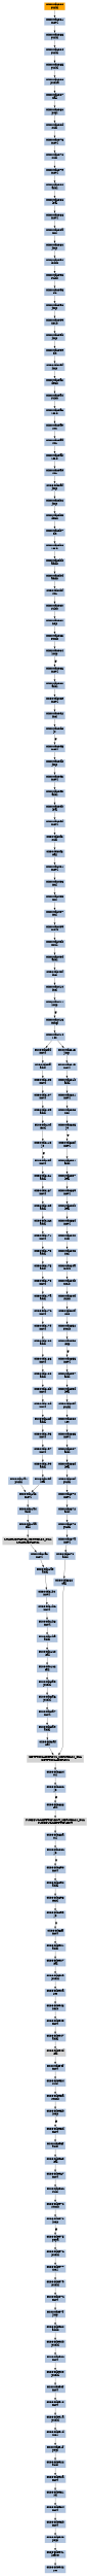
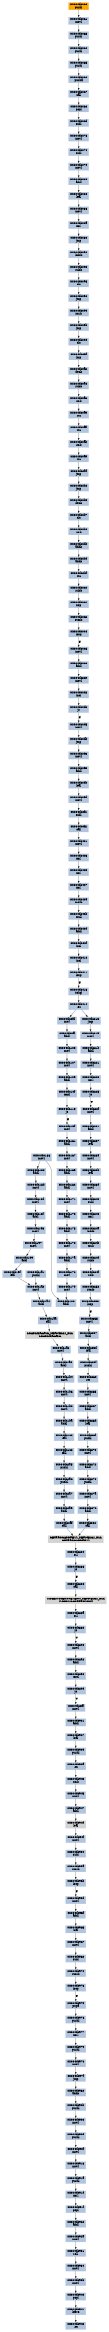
  strict digraph {
    node [color=lightsteelblue fillcolor=lightsteelblue shape=rectangle style=filled]
    edge [color="#000000"]
    n1 [label="0x004dc954\nsubl"]
    n2 [label="0x004dc95a\nstosb"]
    n3 [label="0x004dc95b\nloop"]
    n4 [label="0x004dc95d\nmovl"]
    n5 [label="0x004dc0ab\nrorb"]
    n6 [label="0x004dc0ae\nstc"]
    n7 [label="0x004dc0af\njmp"]
    n8 [label="0x004dc0b2\njmp"]
    n9 [label="0x004dc0e5\naddl"]
    n10 [label="0x004dc0eb\nleal"]
    n11 [label="0x004dc0ed\nmovl"]
    n12 [label="0x004dc0f2\nsubl"]
    n13 [label="0x004dc0d2\nincl"]
    n14 [label="0x004dc0d3\njs"]
    n15 [label="0x004dc0d5\nmovl"]
    n16 [label="0x004dc0db\njmp"]
    n17 [label="0x004dc0c4\nloop"]
    n18 [label="0x004dc0c6\nmovl"]
    n19 [label="0x004dc0c8\naddl"]
    n20 [label="0x004dc0ce\nmovl"]
    n21 [label="0x004dc0b8\nrorb"]
    n22 [label="0x004dc0bb\naddb"]
    n23 [label="0x004dc0bd\naddb"]
    n24 [label="0x004dc0bf\nstc"]
    n25 [label="0x004dc878\npushl"]
    n26 [label="0x004dc87a\nmovl"]
    n27 [label="0x004dc87c\naddl"]
    n28 [label="0x004dc882\ncall"]
    n29 [label="0x004dc1b4\nmovl"]
    n30 [label="0x004dc1b6\nmovl"]
    n31 [label="0x004dc1b8\nmovl"]
    n32 [label="0x004dc1ba\naddl"]
    n33 [label="0x004dc1a1\npushl"]
    n34 [label="0x004dc1a2\nmovl"]
    n35 [label="0x004dc1a4\naddl"]
    n36 [label="0x004dc1aa\ncall"]
    n37 [label="0x004dc175\naddl"]
    n38 [label="0x004dc178\nmovl"]
    n39 [label="0x004dc17a\naddl"]
    n40 [label="0x004dc17c\nmovl"]
    n41 [label="0x004dc823\nxorl"]
    n42 [label="0x004dc825\nje"]
    n43 [label="0x004dc82f\nmovl"]
    n44 [color=lightgrey label="0x004dc831\naddl"]
    n45 [label="0x004dc0ff\naddl"]
    n46 [label="0x004dc105\nmovl"]
    n47 [label="0x004dc107\nmovl"]
    n48 [label="0x004dc109\naddl"]
    n49 [label="0x004dc0b5\ndecb"]
    n50 [label="0x004dc0b7\nclc"]
    n51 [label="0x004dc10f\ntestl"]
    n52 [label="0x004dc115\nje"]
    n53 [label="0x004dc97c\nmovl"]
    n54 [label="0x004dc97f\njmp"]
    n55 [label="0x004dc982\naddb"]
    n56 [label="0x004dc90b\npushl"]
    n57 [label="0x004dc965\nleal"]
    n58 [label="0x004dc967\nmovl"]
    n59 [label="0x004dc96c\nsubl"]
    n60 [label="0x004dc972\nstosb"]
    n61 [label="0x004dc403\nxorl"]
    n62 [label="0x004dc405\nxorl"]
    n63 [label="0x004dc407\nxorl"]
    n64 [label="0x004dc409\nmovb"]
    n65 [label="0x004dc2af\ncall"]
    n66 [color=lightgrey fillcolor=lightgrey label="GETPROCADDRESS_KERNEL32_DLL\nGETPROCADDRESS"]
    n67 [label="0x004dc884\norl"]
    n68 [label="0x004dc886\nje"]
    n69 [label="0x004dc888\ncall"]
    n70 [color=lightgrey fillcolor=lightgrey label="ISDEBUGGERPRESENT_KERNEL32_DLL\nISDEBUGGERPRESENT"]
    n71 [label="0x004dc88a\norl"]
    n72 [label="0x004dc195\nmovl"]
    n73 [label="0x004dc197\nmovl"]
    n74 [label="0x004dc199\naddl"]
    n75 [label="0x004dc19f\nleal"]
    n76 [label="0x004dc8ff\nmovl"]
    n77 [label="0x004dc901\naddl"]
    n78 [label="0x004dc907\nleal"]
    n79 [label="0x004dc909\npushl"]
    n80 [label="0x004dc88c\nje"]
    n81 [label="0x004dc890\nmovl"]
    n82 [label="0x004dc892\naddl"]
    n83 [label="0x004dc061\nmovl"]
    n84 [label="0x004dc063\npushl"]
    n85 [label="0x004dc064\npushl"]
    n86 [label="0x004dc065\npushl"]
    n87 [label="0x004dc837\nleal"]
    n88 [label="0x004dc839\nmovl"]
    n89 [label="0x004dc83b\nleal"]
    n90 [label="0x004dc83d\nmovl"]
    n91 [label="0x004dc17e\nmovl"]
    n92 [label="0x004dc180\naddl"]
    n93 [label="0x004dc186\nmovl"]
    n94 [color=lightgrey fillcolor=orange label="0x004dc060\npushl"]
    n95 [label="0x004dc15f\nmovl"]
    n96 [label="0x004dc066\npusha"]
    n97 [label="0x004dc973\nloop"]
    n98 [label="0x004dc975\npopa"]
    n99 [label="0x004dc90a\nret"]
    n100 [label="0x004dc943\nxorb"]
    n101 [label="0x004dc945\nmovl"]
    n102 [label="0x004dc947\naddl"]
    n103 [label="0x004dc167\nmovl"]
    n104 [label="0x004dc169\naddl"]
    n105 [label="0x004dc16c\naddl"]
    n106 [label="0x004dc171\nmovl"]
    n107 [label="0x004dc0e3\nmovl"]
    n108 [label="0x004dc85d\nleal"]
    n109 [label="0x004dc85f\npushl"]
    n110 [label="0x004dc860\nret"]
    n111 [label="0x004dc865\nmovl"]
    n112 [label="0x004dc2a5\npushl"]
    n113 [label="0x004dc2a6\npushl"]
    n114 [label="0x004dc2a7\nmovl"]
    n115 [label="0x004dc2a9\naddl"]
    n116 [label="0x004dc40d\naddl"]
    n117 [label="0x004dc40f\nincl"]
    n118 [label="0x004dc410\nincl"]
    n119 [label="0x004dc411\nloop"]
    n120 [color=lightgrey fillcolor=lightgrey label="LOADLIBRARYA_KERNEL32_DLL\nLOADLIBRARYA"]
    n121 [label="0x004dc0c2\nnop"]
    n122 [label="0x004dc0c3\nstosb"]
    n123 [label="0x004dc976\npushl"]
    n124 [label="0x004dc977\nxorl"]
    n125 [label="0x004dc979\npushl"]
    n126 [label="0x004dc188\naddl"]
    n127 [label="0x004dc173\naddl"]
    n128 [label="0x004dc0a9\nstc"]
    n129 [label="0x004dc0aa\nstc"]
    n130 [label="0x004dc18f\naddl"]
    n131 [label="0x004dc92a\nmovl"]
    n132 [label="0x004dc931\nroll"]
    n133 [label="0x004dc934\nmovl"]
    n134 [label="0x004dc93b\nmovl"]
    n135 [label="0x004dc413\nxchgl"]
    n136 [label="0x004dc414\nret"]
    n137 [label="0x004dc842\nsubl"]
    n138 [label="0x004dc90c\nmovl"]
    n139 [label="0x004dc90e\npushl"]
    n140 [label="0x004dc90f\nmovl"]
    n141 [label="0x004dc913\nmovl"]
    n142 [label="0x004dc0f8\ncall"]
    n143 [label="0x004dc401\nmovl"]
    n144 [label="0x004dc852\nstosb"]
    n145 [label="0x004dc853\nloop"]
    n146 [label="0x004dc855\nmovl"]
    n147 [label="0x004dc857\naddl"]
    n148 [label="0x004dc1ac\nmovl"]
    n149 [label="0x004dc1ae\naddl"]
    n150 [label="0x004dc86f\npushl"]
    n151 [label="0x004dc870\nmovl"]
    n152 [label="0x004dc872\naddl"]
    n153 [label="0x004dc08c\njmp"]
    n154 [label="0x004dc092\nlodsb"]
    n155 [label="0x004dc093\nsubb"]
    n156 [label="0x004dc095\nclc"]
    n157 [label="0x004dc18b\nmovl"]
    n158 [label="0x004dc18d\nmovl"]
    n159 [label="0x004dc84a\nlodsb"]
    n160 [label="0x004dc84b\nxorb"]
    n161 [label="0x004dc84d\nsubb"]
    n162 [label="0x004dc84f\nrolb"]
    n163 [label="0x004dc95f\naddl"]
    n164 [label="0x004dc096\njmp"]
    n165 [label="0x004dc161\naddl"]
    n166 [label="0x004dc940\npopl"]
    n167 [label="0x004dc941\nleave"]
    n168 [label="0x004dc942\nret"]
    n169 [label="0x004dc867\naddl"]
    n170 [label="0x004dc86d\nleal"]
    n171 [label="0x004dc099\nxorb"]
    n172 [label="0x004dc09b\njmp"]
    n173 [label="0x004dc91f\npopl"]
    n174 [label="0x004dc922\naddl"]
    n175 [label="0x004dc080\naddl"]
    n176 [label="0x004dc086\nleal"]
    n177 [label="0x004dc088\nmovl"]
    n178 [label="0x004dc08a\nxorl"]
    n179 [label="0x004dc89e\nje"]
    n180 [fillcolor=lightgrey label="0x004dc94d\nleal"]
    n181 [label="0x004dc06c\npopl"]
    n182 [label="0x004dc06d\nsubl"]
    n183 [label="0x004dc073\nmovl"]
    n184 [label="0x004dc078\nsubl"]
    n185 [label="0x004dc819\nmovl"]
    n186 [label="0x004dc81b\naddl"]
    n187 [label="0x004dc821\nmovl"]
    n188 [label="0x004dc1c0\nleal"]
    n189 [label="0x004dc1c2\ncall"]
    n190 [label="0x004dc898\ntestl"]
    n191 [label="0x004dc94f\nmovl"]
    n192 [label="0x004dc09f\njmp"]
    n193 [label="0x004dc0a2\ndecb"]
    n194 [label="0x004dc0a4\nsubb"]
    n195 [label="0x004dc0a6\nrorb"]
    n196 [label="0x004dc91a\npushl"]
    n197 [label="0x004dc91d\nxorl"]
    n198 [label="0x004dc067\ncall"]
    n199 [label="0x004dc09e\nclc"]
    n200 [label="0x004dc848\nxorl"]
    n201 [label="0x004dc40b\nmull"]
    n202 [label="0x004dc0fd\nmovl"]
    n203 [label="0x004dc07e\nmovl"]
    n204 [label="0x004dc815\njmp"]
    n205 [label="0x004dc0c0\nsubb"]
    n1 -> n2
    n2 -> n3
    n3 -> n4 [label=F]
    n4 -> n163
    n5 -> n6
    n6 -> n7
    n7 -> n8
    n8 -> n49
    n9 -> n10
    n10 -> n11
    n11 -> n12
    n12 -> n142
    n13 -> n14
    n14 -> n15 [label=F]
    n15 -> n16
    n16 -> n107
    n17 -> n18 [label=F]
    n18 -> n19
    n19 -> n20
    n20 -> n13
    n21 -> n22
    n22 -> n23
    n23 -> n24
    n24 -> n205
    n25 -> n26
    n26 -> n27
    n27 -> n28
    n28 -> n66
    n29 -> n30
    n30 -> n31
    n31 -> n32
    n32 -> n188
    n33 -> n34
    n34 -> n35
    n35 -> n36
    n36 -> n120
    n37 -> n38
    n38 -> n39
    n39 -> n40
    n40 -> n91
    n41 -> n42
    n42 -> n43 [label=T]
    n43 -> n44
    n44 -> n87
    n45 -> n46
    n46 -> n47
    n47 -> n48
    n48 -> n51
    n49 -> n50
    n50 -> n21
    n51 -> n52
    n52 -> n95 [label=F]
    n53 -> n54
    n54 -> n55
    n55 -> n56
    n56 -> n138
    n57 -> n58
    n58 -> n59
    n59 -> n60
    n60 -> n97
    n61 -> n62
    n62 -> n63
    n63 -> n64
    n64 -> n201
    n65 -> n66
    n66 -> n67
    n67 -> n68
    n68 -> n69 [label=F]
    n69 -> n70
    n70 -> n71
    n71 -> n80
    n72 -> n73
    n73 -> n74
    n74 -> n75
    n75 -> n34
    n76 -> n77
    n77 -> n78
    n78 -> n79
    n79 -> n99
    n80 -> n81 [label=T]
    n81 -> n82
    n82 -> n190
    n83 -> n84
    n84 -> n85
    n85 -> n86
    n86 -> n96
    n87 -> n88
    n88 -> n89
    n89 -> n90
    n90 -> n137
    n91 -> n92
-   n92 -> n93
+   n93 -> n92
    n93 -> n126
    n94 -> n83
    n95 -> n165
    n96 -> n198
    n97 -> n98 [label=F]
    n98 -> n123
    n99 -> n100
    n100 -> n101
    n101 -> n102
    n102 -> n180
    n103 -> n104
    n104 -> n105
    n105 -> n106
    n106 -> n127
    n107 -> n9
    n108 -> n109
    n109 -> n110
    n110 -> n111
    n111 -> n169
    n112 -> n113
    n113 -> n114
    n114 -> n115
    n115 -> n65
    n116 -> n117
    n117 -> n118
    n118 -> n119
    n119 -> n135 [label=F]
    n120 -> n148
    n121 -> n122
    n122 -> n17
    n123 -> n124
    n124 -> n125
    n125 -> n53
    n126 -> n157
    n127 -> n37
    n128 -> n129
    n129 -> n5
    n130 -> n72
    n131 -> n132
    n132 -> n133
    n133 -> n134
    n134 -> n166
    n135 -> n136
    n136 -> n202
    n136 -> n204
    n137 -> n200
    n138 -> n139
    n139 -> n140
    n140 -> n141
    n141 -> n196
    n142 -> n143
    n143 -> n61
    n144 -> n145
    n145 -> n146 [label=F]
    n146 -> n147
    n147 -> n108
    n148 -> n149
    n149 -> n29
    n150 -> n151
    n151 -> n152
    n152 -> n25
    n153 -> n154
    n154 -> n155
    n155 -> n156
    n156 -> n164
    n157 -> n158
    n158 -> n130
    n159 -> n160
    n160 -> n161
    n161 -> n162
    n162 -> n144
    n163 -> n57
    n164 -> n171
    n165 -> n103
    n166 -> n167
    n167 -> n168
    n169 -> n170
    n170 -> n150
    n171 -> n172
    n172 -> n199
    n173 -> n174
    n174 -> n131
    n175 -> n176
    n176 -> n177
    n177 -> n178
    n178 -> n153
    n179 -> n76 [label=T]
    n180 -> n191
    n181 -> n182
    n182 -> n183
    n183 -> n184
    n184 -> n203
    n185 -> n186
    n186 -> n187
    n187 -> n41
    n188 -> n189
    n189 -> n112
    n190 -> n179
    n191 -> n1
    n192 -> n193
    n193 -> n194
    n194 -> n195
    n195 -> n128
    n196 -> n197
    n197 -> n173
    n198 -> n181
    n199 -> n192
    n200 -> n159
    n201 -> n116
    n202 -> n45
    n203 -> n175
    n204 -> n185
    n205 -> n121
  }
